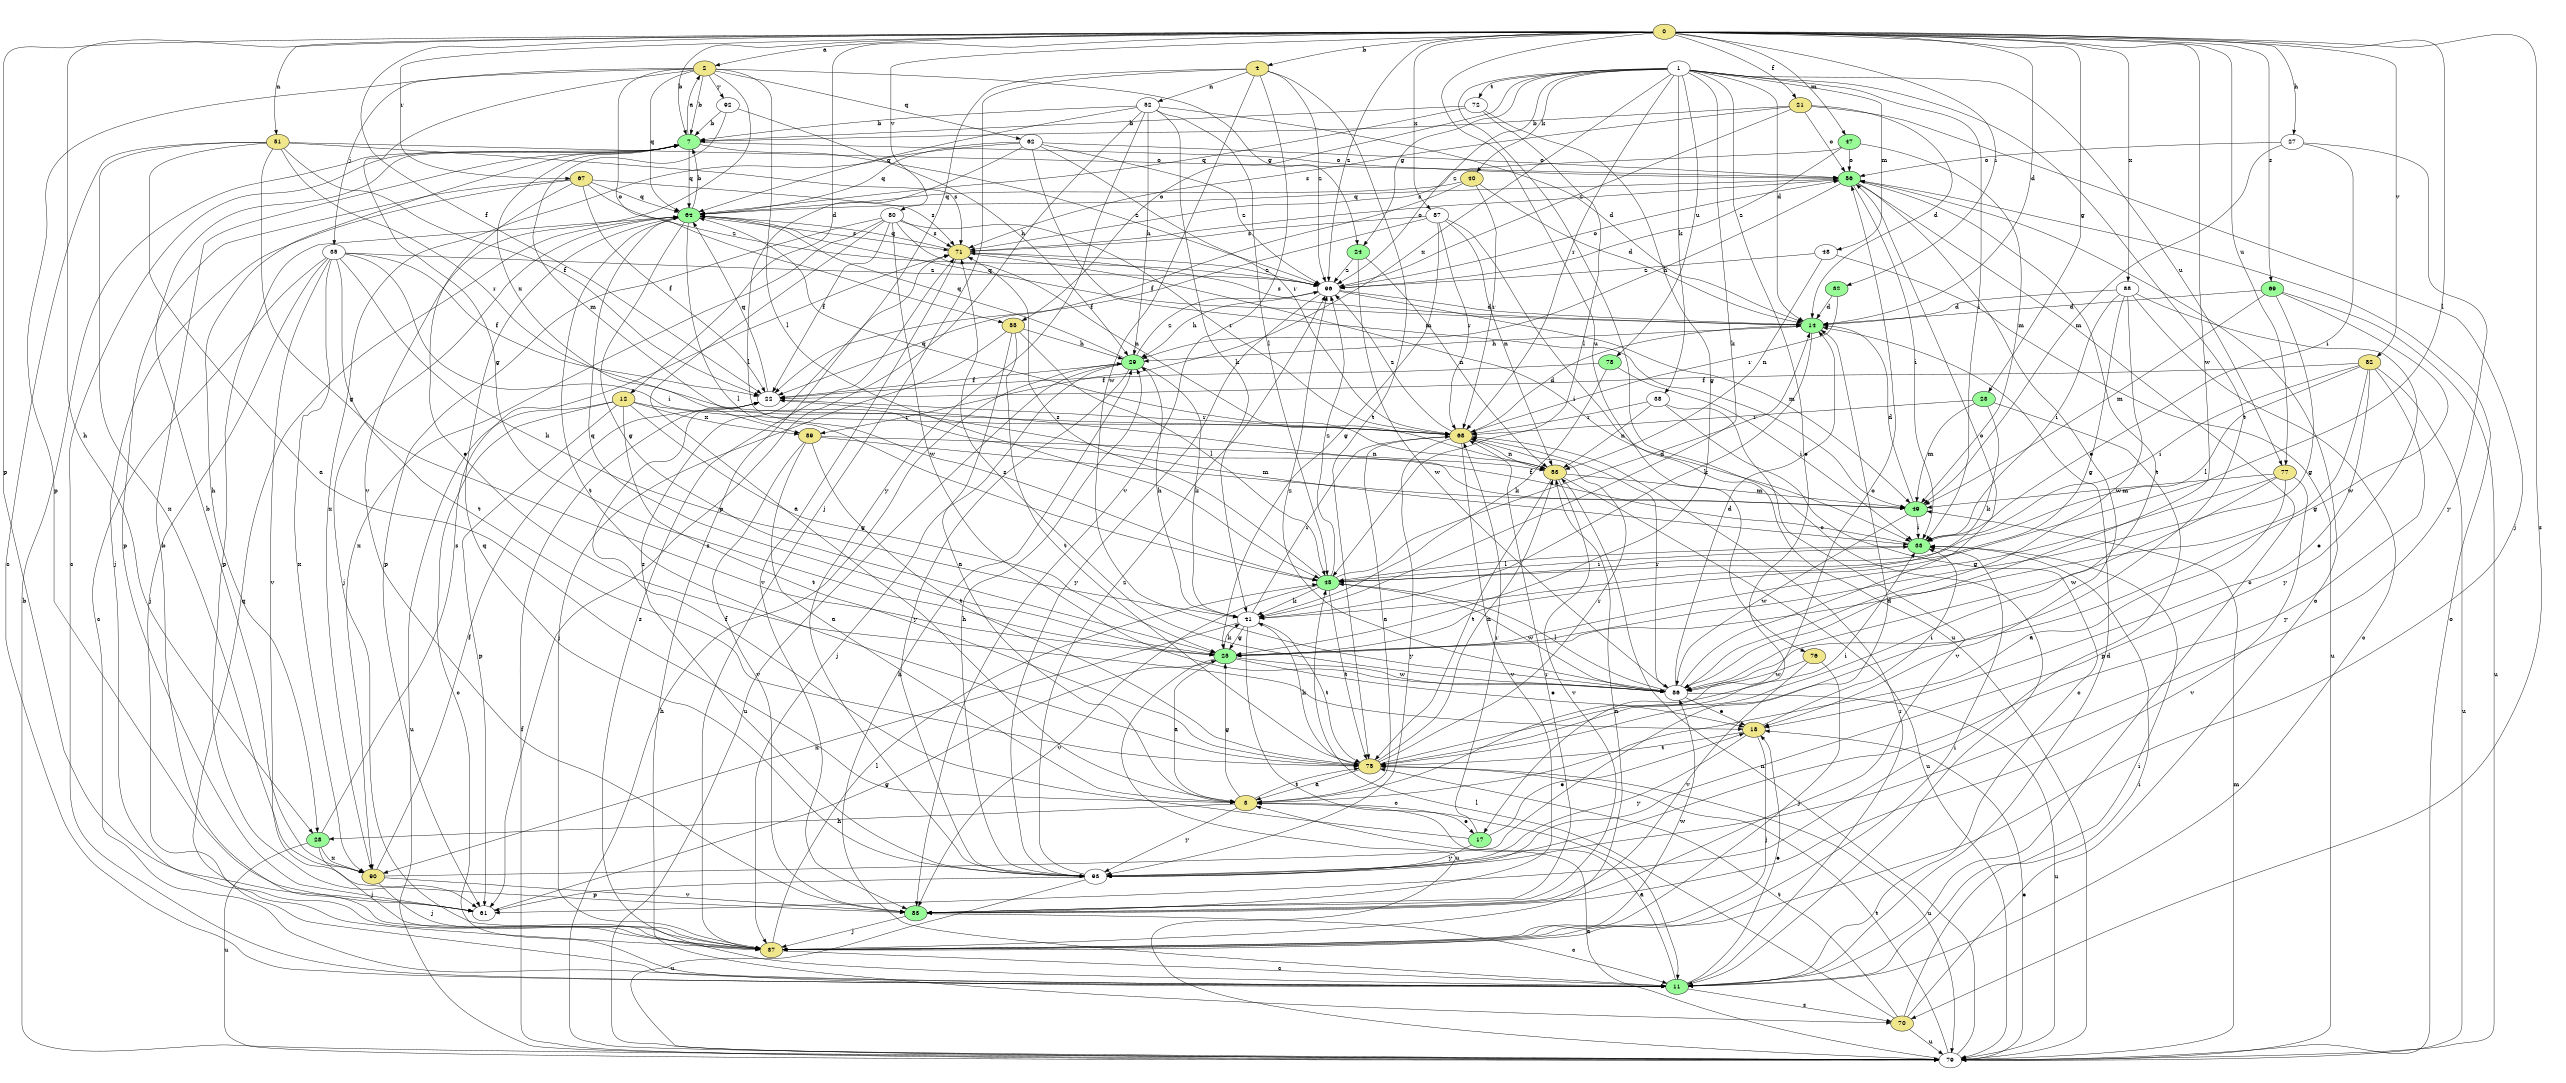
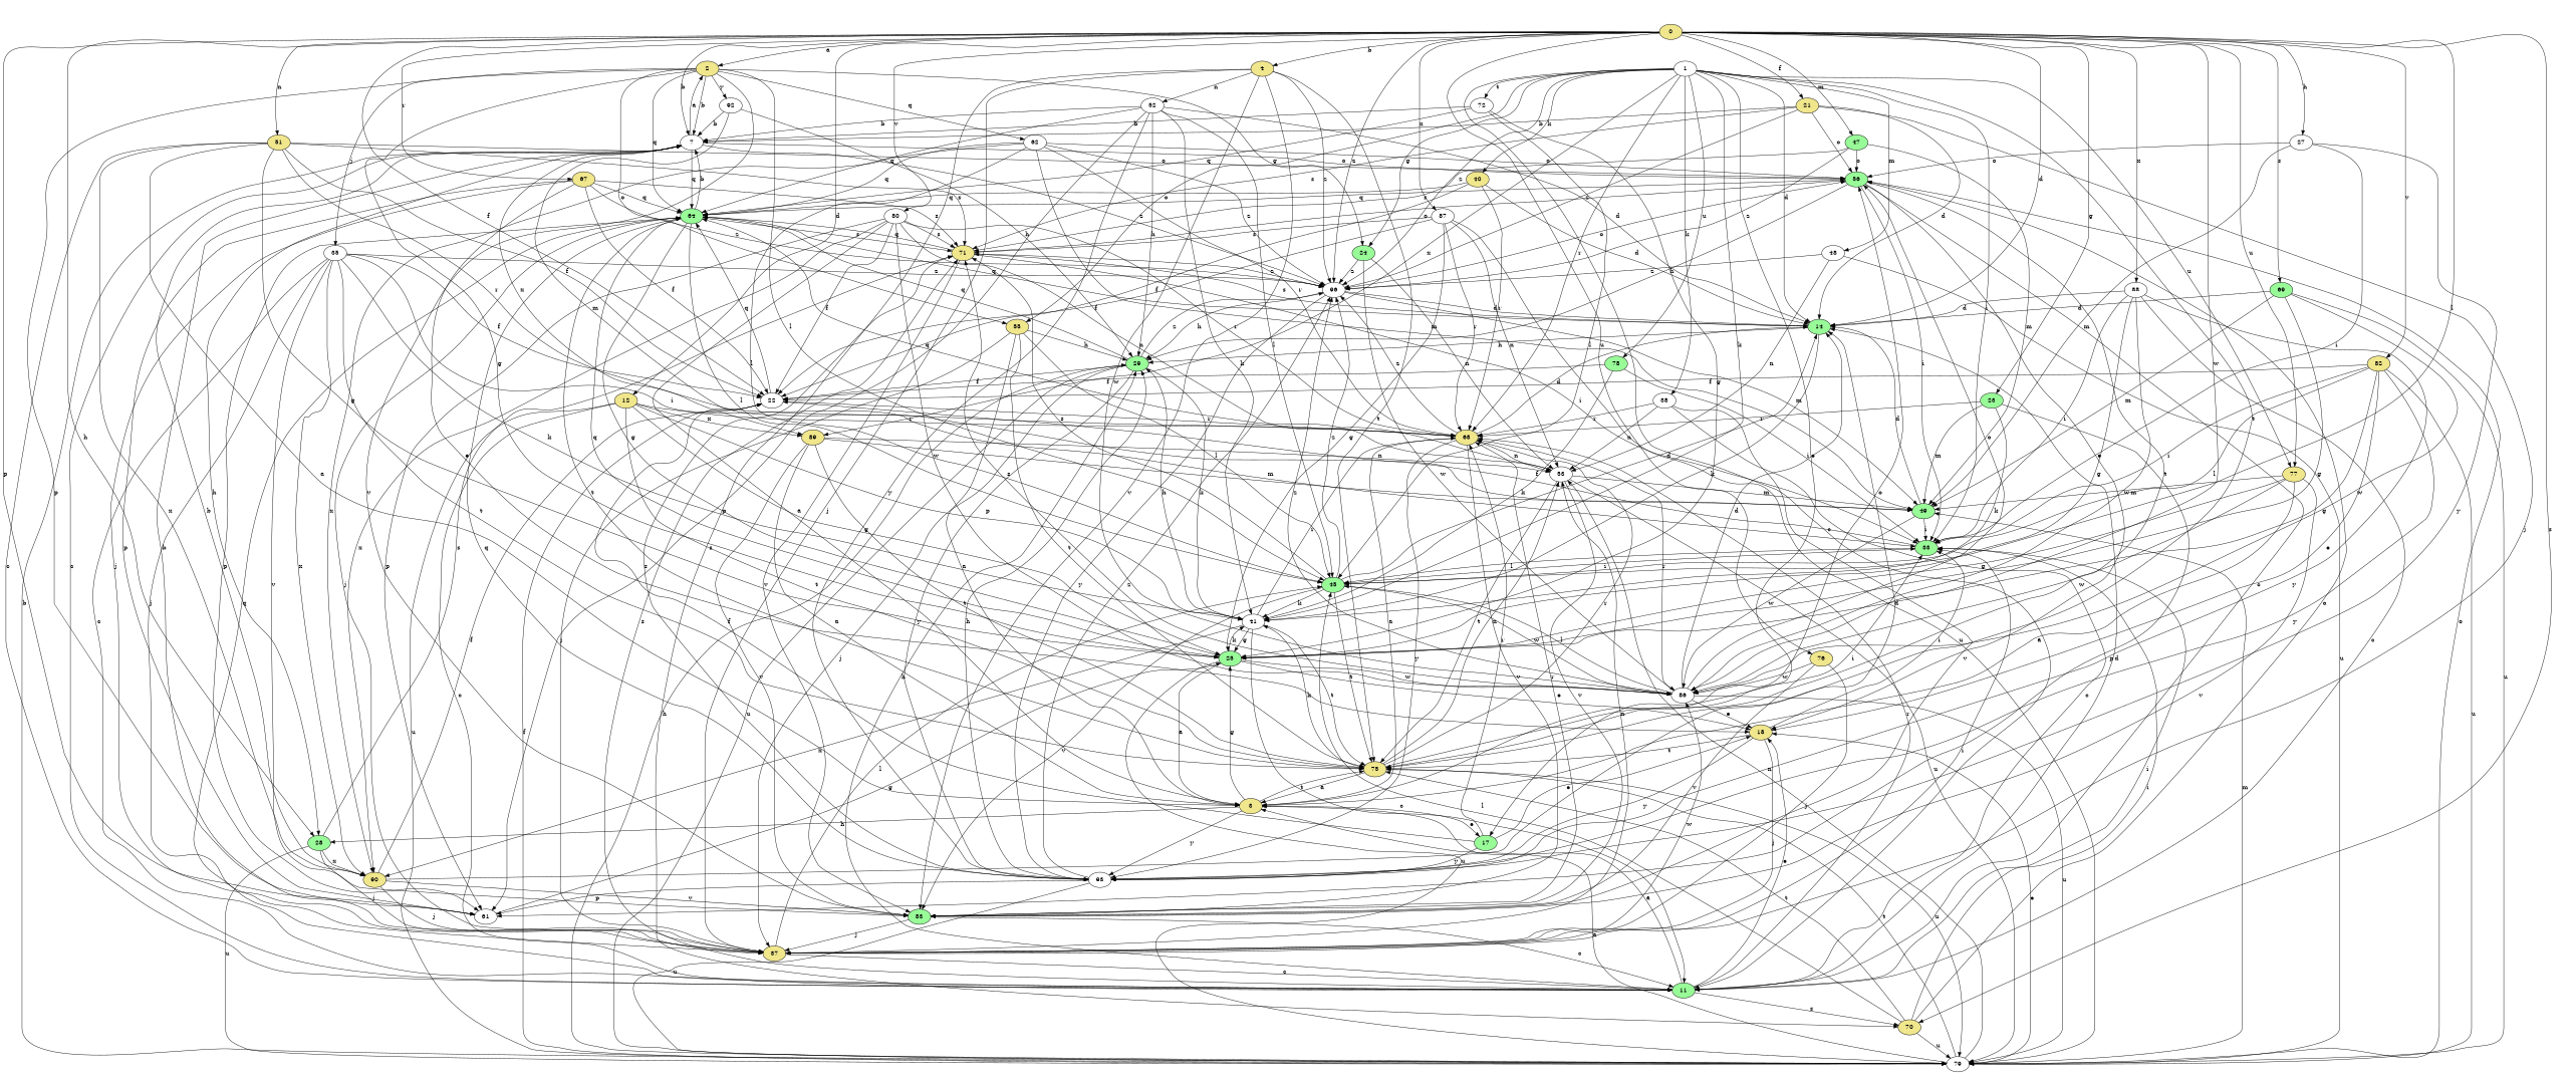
  strict digraph {
    node [fillcolor=khaki style=filled]
    0
    2
    4
-   7 [fillcolor=palegreen]
+   7 [fillcolor=white]
    12
    14 [fillcolor=palegreen]
    21
    22 [fillcolor=white]
    23 [fillcolor=palegreen]
    27 [fillcolor=white]
    28 [fillcolor=palegreen]
-   32 [fillcolor=palegreen]
    45 [fillcolor=palegreen]
    47 [fillcolor=palegreen]
    51
    61 [fillcolor=white]
    67
    69 [fillcolor=palegreen]
    70
    76
    77
    80 [fillcolor=white]
    82
    86 [fillcolor=white]
    87 [fillcolor=white]
    88 [fillcolor=white]
    96 [fillcolor=white]
    24 [fillcolor=palegreen]
    55
    25 [fillcolor=palegreen]
    35 [fillcolor=white]
    62 [fillcolor=white]
    64 [fillcolor=palegreen]
    83 [fillcolor=palegreen]
    92 [fillcolor=white]
    75
    37
    52 [fillcolor=white]
    11 [fillcolor=palegreen]
    89
    56 [fillcolor=palegreen]
    68
    79 [fillcolor=white]
    41 [fillcolor=white]
    29 [fillcolor=palegreen]
    71
    49 [fillcolor=palegreen]
    33 [fillcolor=palegreen]
    93 [fillcolor=white]
    90
    3
    18
-   53
+   53 [fillcolor=white]
    1 [fillcolor=white]
    17 [fillcolor=palegreen]
    38 [fillcolor=white]
    40
    48 [fillcolor=white]
    72 [fillcolor=white]
    78 [fillcolor=palegreen]
    0 -> 2 [label=a]
    0 -> 4 [label=b]
    0 -> 7 [label=b]
    0 -> 12 [label=d]
    0 -> 14 [label=d]
    0 -> 21 [label=f]
    0 -> 22 [label=f]
    0 -> 23 [label=g]
    0 -> 27 [label=h]
    0 -> 28 [label=h]
-   0 -> 32 [label=i]
    0 -> 45 [label=l]
    0 -> 47 [label=m]
    0 -> 51 [label=n]
    0 -> 61 [label=p]
    0 -> 67 [label=r]
    0 -> 69 [label=s]
    0 -> 70 [label=s]
    0 -> 76 [label=u]
    0 -> 77 [label=u]
    0 -> 80 [label=v]
    0 -> 82 [label=v]
    0 -> 86 [label=w]
    0 -> 87 [label=x]
    0 -> 88 [label=x]
    0 -> 96 [label=z]
    2 -> 7 [label=b]
    2 -> 45 [label=l]
    2 -> 61 [label=p]
    2 -> 24 [label=g]
    2 -> 55 [label=o]
    2 -> 25 [label=g]
    2 -> 35 [label=j]
    2 -> 62 [label=q]
    2 -> 64 [label=q]
    2 -> 83 [label=v]
    2 -> 92 [label=y]
    4 -> 70 [label=s]
    4 -> 86 [label=w]
    4 -> 96 [label=z]
    4 -> 83 [label=v]
    4 -> 75 [label=t]
    4 -> 37 [label=j]
    4 -> 52 [label=n]
    7 -> 2 [label=a]
    7 -> 28 [label=h]
    7 -> 96 [label=z]
    7 -> 64 [label=q]
    7 -> 11 [label=c]
    7 -> 89 [label=x]
    7 -> 56 [label=o]
-   12 -> 61 [label=p]
+   12 -> 41 [label=p]
    12 -> 25 [label=g]
    12 -> 75 [label=t]
    12 -> 11 [label=c]
    12 -> 89 [label=x]
    12 -> 68 [label=r]
    12 -> 79 [label=u]
    14 -> 64 [label=q]
    14 -> 41 [label=k]
    14 -> 29 [label=h]
    14 -> 71 [label=s]
    21 -> 7 [label=b]
    21 -> 14 [label=d]
    21 -> 96 [label=z]
    21 -> 37 [label=j]
    21 -> 56 [label=o]
    21 -> 71 [label=s]
    22 -> 64 [label=q]
    22 -> 68 [label=r]
    23 -> 61 [label=p]
    23 -> 68 [label=r]
    23 -> 41 [label=k]
    23 -> 49 [label=m]
    27 -> 56 [label=o]
    27 -> 49 [label=m]
    27 -> 33 [label=i]
    27 -> 93 [label=y]
    28 -> 37 [label=j]
    28 -> 79 [label=u]
    28 -> 71 [label=s]
    28 -> 90 [label=x]
-   32 -> 14 [label=d]
-   32 -> 68 [label=r]
    45 -> 14 [label=d]
    45 -> 86 [label=w]
    45 -> 96 [label=z]
    45 -> 83 [label=v]
    45 -> 75 [label=t]
    45 -> 41 [label=k]
    45 -> 71 [label=s]
    45 -> 33 [label=i]
    47 -> 96 [label=z]
    47 -> 56 [label=o]
    47 -> 71 [label=s]
    47 -> 49 [label=m]
    51 -> 22 [label=f]
    51 -> 25 [label=g]
    51 -> 11 [label=c]
    51 -> 56 [label=o]
    51 -> 68 [label=r]
    51 -> 71 [label=s]
    51 -> 90 [label=x]
    51 -> 3 [label=a]
    61 -> 25 [label=g]
    67 -> 22 [label=f]
    67 -> 61 [label=p]
    67 -> 96 [label=z]
    67 -> 64 [label=q]
    67 -> 37 [label=j]
    67 -> 71 [label=s]
    67 -> 18 [label=e]
    69 -> 14 [label=d]
    69 -> 86 [label=w]
    69 -> 25 [label=g]
    69 -> 79 [label=u]
    69 -> 49 [label=m]
    70 -> 45 [label=l]
    70 -> 75 [label=t]
    70 -> 56 [label=o]
    70 -> 79 [label=u]
    70 -> 33 [label=i]
    76 -> 86 [label=w]
    76 -> 83 [label=v]
    76 -> 37 [label=j]
    77 -> 86 [label=w]
    77 -> 25 [label=g]
    77 -> 83 [label=v]
    77 -> 49 [label=m]
    77 -> 3 [label=a]
    80 -> 22 [label=f]
    80 -> 61 [label=p]
    80 -> 86 [label=w]
    80 -> 68 [label=r]
    80 -> 71 [label=s]
    80 -> 90 [label=x]
    80 -> 3 [label=a]
    80 -> 53 [label=n]
    82 -> 22 [label=f]
    82 -> 45 [label=l]
    82 -> 25 [label=g]
    82 -> 79 [label=u]
    82 -> 33 [label=i]
    82 -> 93 [label=y]
    82 -> 18 [label=e]
    86 -> 14 [label=d]
    86 -> 45 [label=l]
    86 -> 96 [label=z]
    86 -> 56 [label=o]
    86 -> 68 [label=r]
    86 -> 79 [label=u]
    86 -> 71 [label=s]
    86 -> 18 [label=e]
    87 -> 22 [label=f]
    87 -> 25 [label=g]
    87 -> 68 [label=r]
    87 -> 79 [label=u]
    87 -> 71 [label=s]
    87 -> 53 [label=n]
    88 -> 14 [label=d]
    88 -> 86 [label=w]
    88 -> 25 [label=g]
    88 -> 11 [label=c]
    88 -> 33 [label=i]
    88 -> 93 [label=y]
    96 -> 14 [label=d]
    96 -> 56 [label=o]
    96 -> 29 [label=h]
    96 -> 49 [label=m]
    96 -> 93 [label=y]
    24 -> 86 [label=w]
    24 -> 96 [label=z]
    24 -> 53 [label=n]
    55 -> 45 [label=l]
    55 -> 75 [label=t]
    55 -> 37 [label=j]
    55 -> 29 [label=h]
    55 -> 3 [label=a]
    25 -> 86 [label=w]
    25 -> 64 [label=q]
    25 -> 79 [label=u]
    25 -> 41 [label=k]
    25 -> 3 [label=a]
    25 -> 18 [label=e]
    35 -> 22 [label=f]
    35 -> 96 [label=z]
    35 -> 83 [label=v]
    35 -> 75 [label=t]
    35 -> 37 [label=j]
    35 -> 11 [label=c]
    35 -> 41 [label=k]
    35 -> 33 [label=i]
    35 -> 90 [label=x]
    62 -> 45 [label=l]
    62 -> 96 [label=z]
    62 -> 64 [label=q]
    62 -> 56 [label=o]
    62 -> 68 [label=r]
    62 -> 49 [label=m]
    62 -> 90 [label=x]
    64 -> 7 [label=b]
    64 -> 45 [label=l]
    64 -> 61 [label=p]
    64 -> 25 [label=g]
    64 -> 75 [label=t]
    64 -> 37 [label=j]
    64 -> 71 [label=s]
    83 -> 37 [label=j]
    83 -> 11 [label=c]
    83 -> 68 [label=r]
    92 -> 7 [label=b]
    92 -> 29 [label=h]
    92 -> 49 [label=m]
    75 -> 68 [label=r]
    75 -> 79 [label=u]
    75 -> 41 [label=k]
    75 -> 33 [label=i]
    75 -> 3 [label=a]
    75 -> 53 [label=n]
    37 -> 7 [label=b]
    37 -> 45 [label=l]
    37 -> 86 [label=w]
    37 -> 11 [label=c]
    37 -> 33 [label=i]
    37 -> 53 [label=n]
    52 -> 7 [label=b]
    52 -> 14 [label=d]
    52 -> 45 [label=l]
    52 -> 61 [label=p]
    52 -> 64 [label=q]
    52 -> 41 [label=k]
    52 -> 29 [label=h]
    52 -> 93 [label=y]
    11 -> 14 [label=d]
    11 -> 70 [label=s]
    11 -> 64 [label=q]
    11 -> 68 [label=r]
    11 -> 29 [label=h]
    11 -> 71 [label=s]
    11 -> 33 [label=i]
    11 -> 3 [label=a]
    11 -> 18 [label=e]
    89 -> 83 [label=v]
    89 -> 75 [label=t]
    89 -> 49 [label=m]
    89 -> 3 [label=a]
    89 -> 53 [label=n]
    56 -> 64 [label=q]
    56 -> 75 [label=t]
    56 -> 11 [label=c]
    56 -> 29 [label=h]
    56 -> 33 [label=i]
    56 -> 18 [label=e]
    68 -> 14 [label=d]
    68 -> 96 [label=z]
    68 -> 83 [label=v]
    68 -> 93 [label=y]
    68 -> 3 [label=a]
    68 -> 53 [label=n]
    79 -> 7 [label=b]
    79 -> 22 [label=f]
    79 -> 75 [label=t]
    79 -> 56 [label=o]
    79 -> 29 [label=h]
    79 -> 49 [label=m]
    79 -> 3 [label=a]
    79 -> 18 [label=e]
    79 -> 53 [label=n]
    41 -> 25 [label=g]
    41 -> 75 [label=t]
    41 -> 11 [label=c]
    41 -> 68 [label=r]
    41 -> 29 [label=h]
    41 -> 90 [label=x]
    29 -> 22 [label=f]
    29 -> 96 [label=z]
    29 -> 64 [label=q]
    29 -> 37 [label=j]
    29 -> 79 [label=u]
    29 -> 41 [label=k]
    29 -> 93 [label=y]
    71 -> 96 [label=z]
    71 -> 64 [label=q]
    71 -> 83 [label=v]
    71 -> 56 [label=o]
    71 -> 33 [label=i]
    49 -> 14 [label=d]
    49 -> 86 [label=w]
    49 -> 33 [label=i]
    33 -> 22 [label=f]
    33 -> 45 [label=l]
    93 -> 61 [label=p]
    93 -> 96 [label=z]
    93 -> 64 [label=q]
    93 -> 79 [label=u]
    93 -> 29 [label=h]
    93 -> 71 [label=s]
    90 -> 7 [label=b]
    90 -> 14 [label=d]
    90 -> 22 [label=f]
    90 -> 83 [label=v]
    90 -> 37 [label=j]
    3 -> 28 [label=h]
    3 -> 25 [label=g]
    3 -> 75 [label=t]
    3 -> 56 [label=o]
    3 -> 93 [label=y]
    3 -> 17 [label=e]
    18 -> 75 [label=t]
    18 -> 37 [label=j]
    18 -> 33 [label=i]
    18 -> 93 [label=y]
    53 -> 64 [label=q]
    53 -> 83 [label=v]
    53 -> 75 [label=t]
    53 -> 79 [label=u]
    53 -> 49 [label=m]
    1 -> 14 [label=d]
    1 -> 77 [label=u]
    1 -> 96 [label=z]
    1 -> 24 [label=g]
    1 -> 55 [label=o]
    1 -> 75 [label=t]
    1 -> 11 [label=c]
    1 -> 89 [label=x]
    1 -> 68 [label=r]
    1 -> 41 [label=k]
    1 -> 33 [label=i]
    1 -> 17 [label=e]
    1 -> 38 [label=k]
    1 -> 40 [label=k]
    1 -> 48 [label=m]
    1 -> 72 [label=t]
    1 -> 78 [label=u]
    17 -> 22 [label=f]
    17 -> 68 [label=r]
    17 -> 93 [label=y]
    17 -> 18 [label=e]
    38 -> 83 [label=v]
    38 -> 11 [label=c]
    38 -> 68 [label=r]
    38 -> 53 [label=n]
    40 -> 14 [label=d]
    40 -> 22 [label=f]
    40 -> 64 [label=q]
    40 -> 68 [label=r]
    48 -> 96 [label=z]
    48 -> 79 [label=u]
    48 -> 53 [label=n]
    72 -> 7 [label=b]
    72 -> 45 [label=l]
    72 -> 25 [label=g]
    72 -> 64 [label=q]
    78 -> 22 [label=f]
    78 -> 41 [label=k]
    78 -> 33 [label=i]
  }
